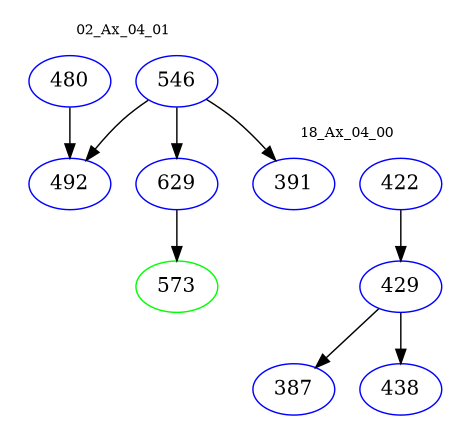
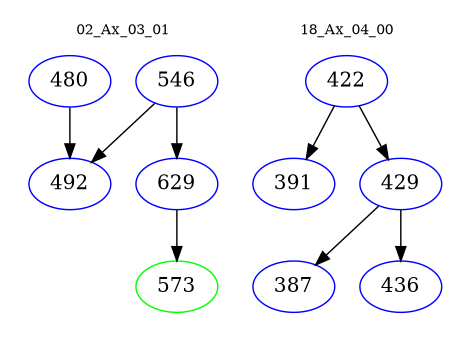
  digraph {
    node [color=blue]
    edge [color=black]
    n1 [label=546]
    n2 [label=629]
    n3 [label=492]
    n4 [color=green label=573]
    n5 [label=480]
    n6 [label=422]
    n7 [label=391]
    n8 [label=429]
    n9 [label=387]
-   n10 [label=438]
+   n10 [label=436]
    subgraph cluster_1 {
      color=white
      fontsize=10
-     label="02_Ax_04_01"
+     label="02_Ax_03_01"
      n1
      n2
      n3
      n4
      n5
    }
    subgraph cluster_2 {
      color=white
      fontsize=10
      label="18_Ax_04_00"
      n6
      n7
      n8
      n9
      n10
    }
    n1 -> n2
    n1 -> n3
    n2 -> n4
    n5 -> n3
-   n1 -> n7
+   n6 -> n7
    n6 -> n8
    n8 -> n9
    n8 -> n10
  }
